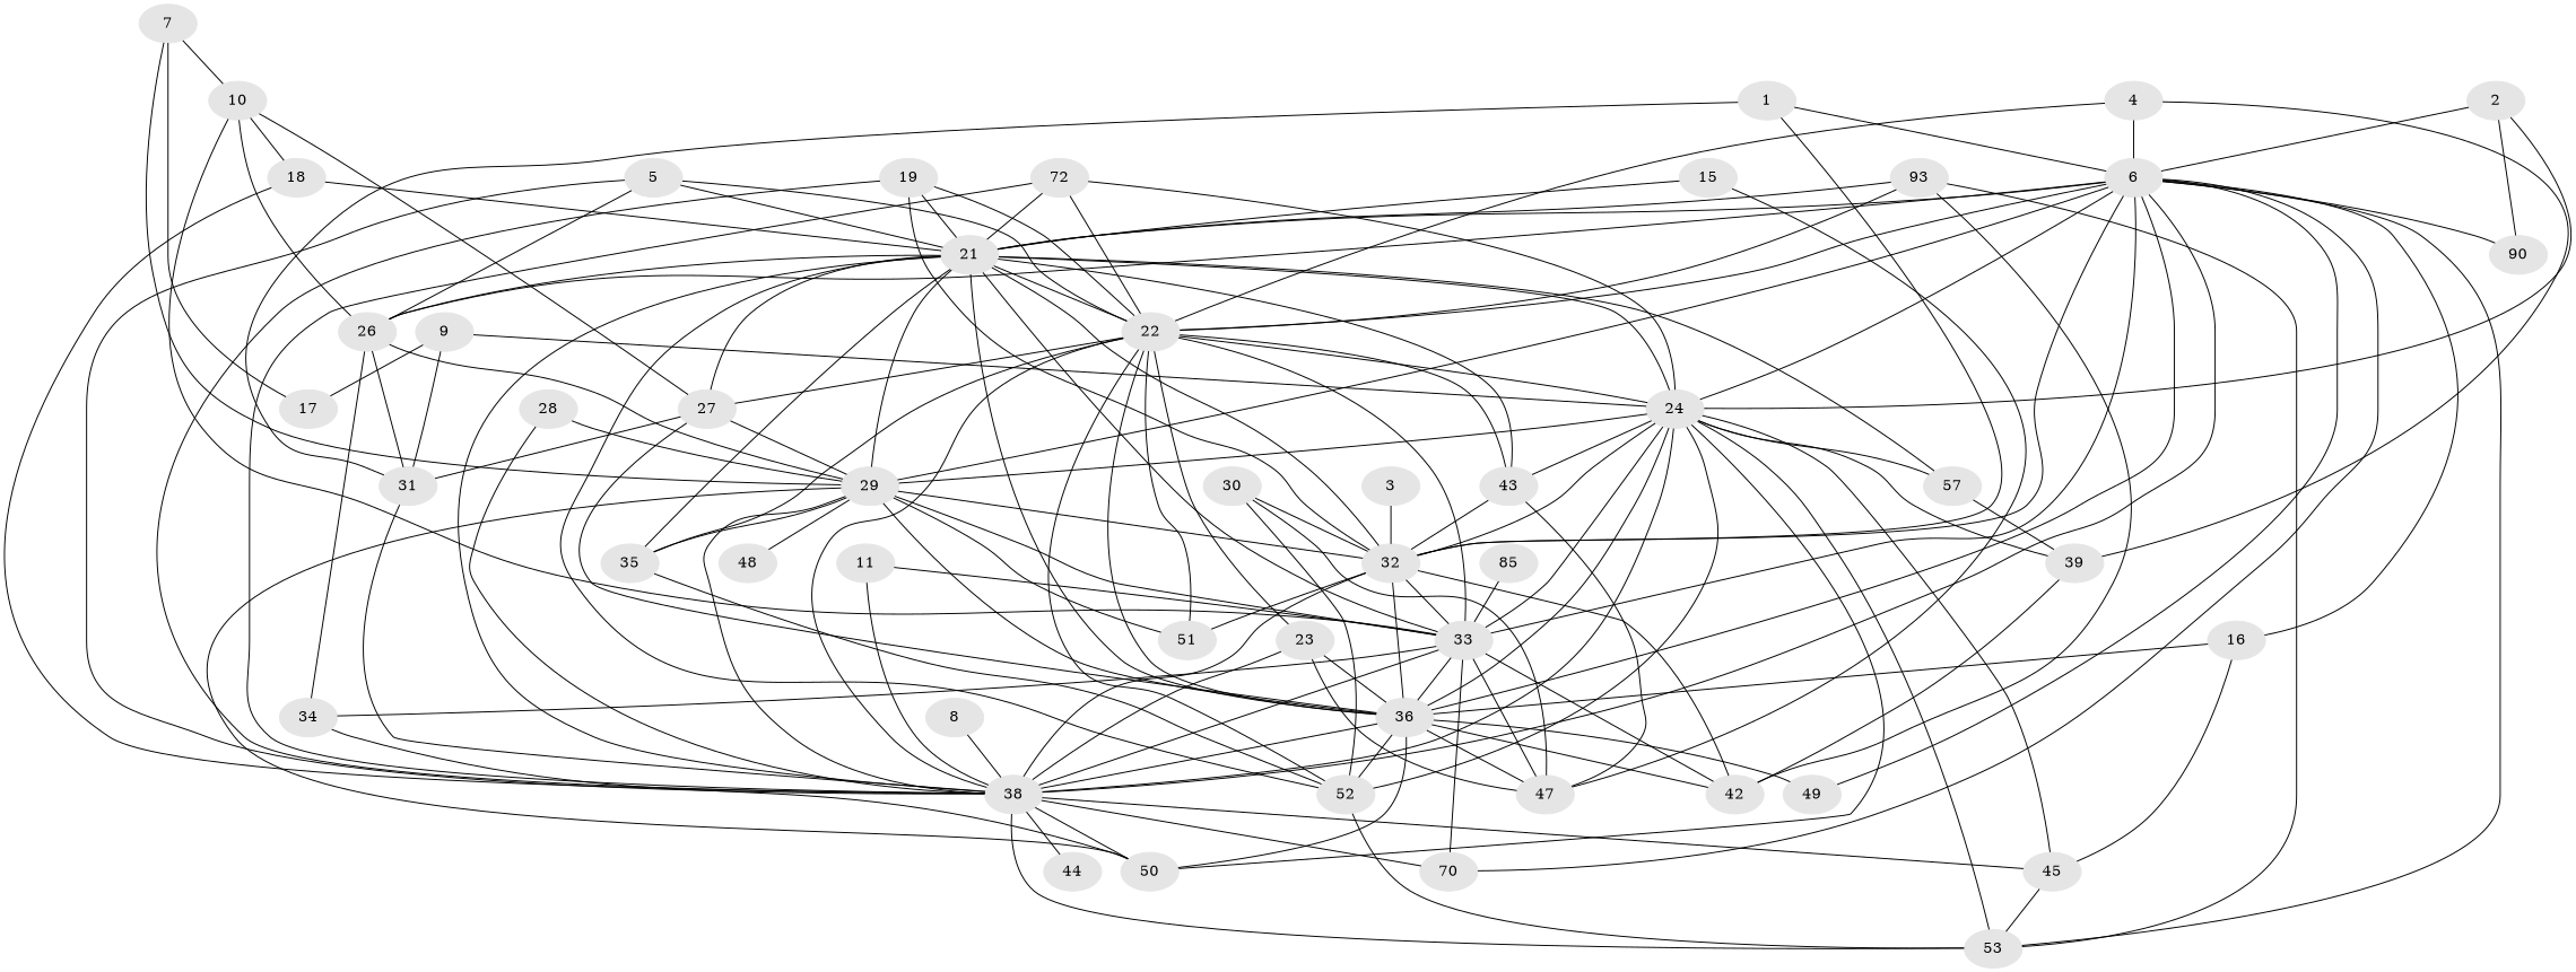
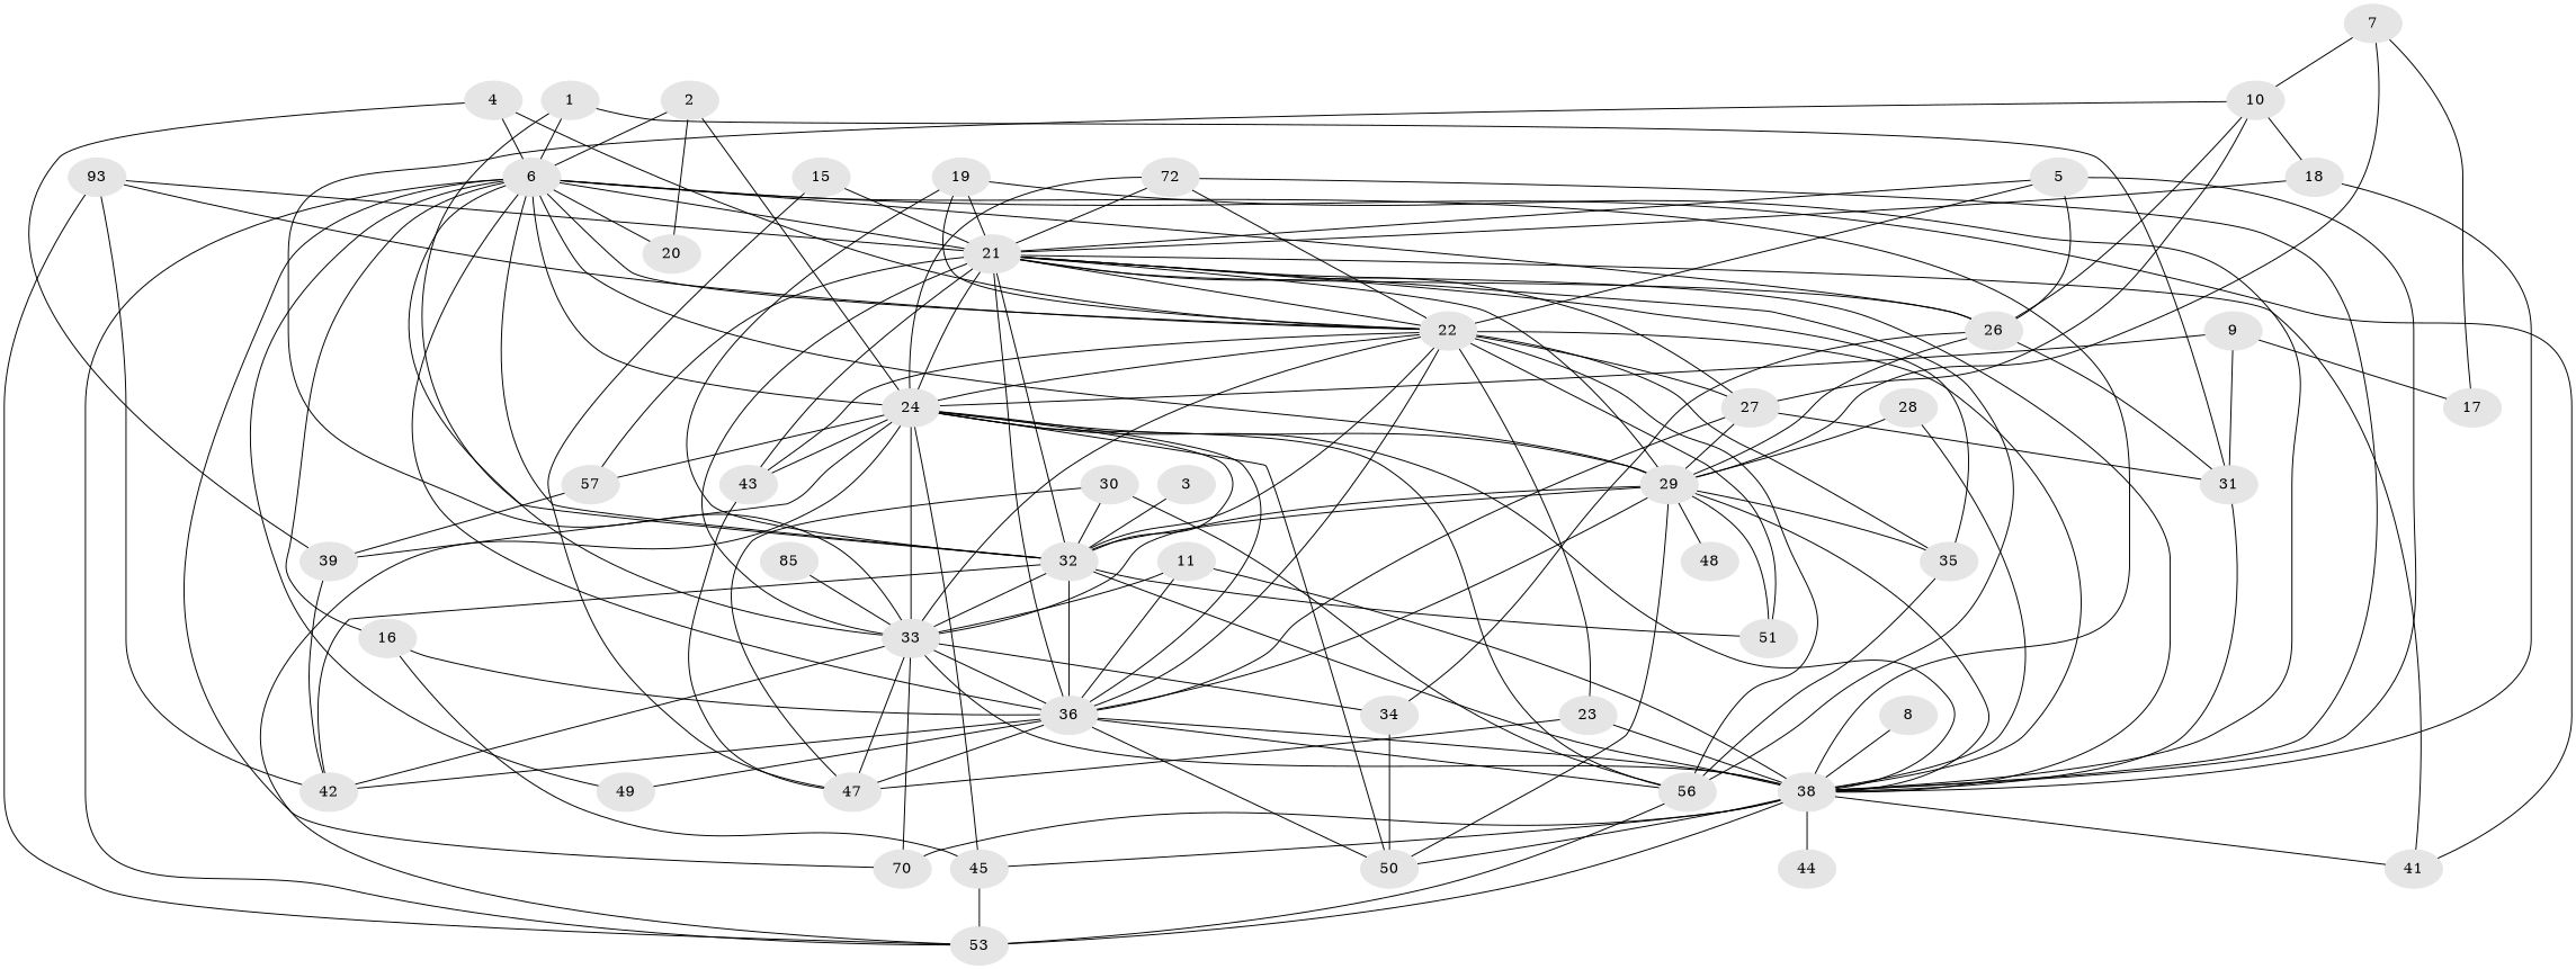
  graph {
    node [color=gray90 style=filled]
    edge [weight=1.0]
    1
    6
    31
    32
-   20 [label=90]
+   20
    24
    22
    21
    26
    38
    16
    29
    33
    36
    n15 [label=70]
+   41
    49
    53
    42
    51
    2
    39
    45
    n24 [label=57]
    43
-   52
+   52 [label=56]
    50
    3
    4
    27
    35
    23
    5
    34
    44
    48
    47
    7
    10
    17
    18
    8
    9
    11
    n45 [label=72]
    n46 [label=93]
    15
    19
    n49 [label=85]
    28
    30
    1 -- 6
    1 -- 31
    1 -- 32
    6 -- 32
    6 -- 20
    6 -- 24 [weight=2.0]
    6 -- 22
    6 -- 21 [weight=3.0]
    6 -- 26
    6 -- 38
    6 -- 16
    6 -- 29 [weight=2.0]
    6 -- 33
    6 -- 36 [weight=4.0]
    6 -- n15
+   6 -- 41
    6 -- 49
    6 -- 53
    31 -- 38
    32 -- 38 [weight=2.0]
    32 -- 33 [weight=3.0]
    32 -- 36 [weight=2.0]
    32 -- 42
    32 -- 51
    24 -- 32
    24 -- 38
    24 -- 29
    24 -- 33
    24 -- 36 [weight=2.0]
    24 -- 53 [weight=2.0]
    24 -- 39
    24 -- 45
    24 -- n24
    24 -- 43
    24 -- 52 [weight=2.0]
    24 -- 50
-   43 -- 32
+   22 -- 32
    22 -- 24
    22 -- 38 [weight=2.0]
    22 -- 33
    22 -- 36 [weight=4.0]
    22 -- 51
    22 -- 43
    22 -- 52
    22 -- 27
    22 -- 35
    22 -- 23
    21 -- 32
    21 -- 24 [weight=2.0]
    21 -- 22
    21 -- 26 [weight=2.0]
    21 -- 38
    21 -- 29
    21 -- 33 [weight=2.0]
    21 -- 36 [weight=3.0]
+   21 -- 41
    21 -- n24
    21 -- 43
    21 -- 52
    21 -- 27
    21 -- 35
    26 -- 31
    26 -- 29
    26 -- 34 [weight=2.0]
    38 -- n15 [weight=2.0]
+   38 -- 41
    38 -- 53 [weight=2.0]
    38 -- 45
    38 -- 50
    38 -- 44
    16 -- 36
    16 -- 45
    29 -- 32
    29 -- 38
    29 -- 33
    29 -- 36 [weight=3.0]
    29 -- 51
    29 -- 50
    29 -- 35 [weight=2.0]
    29 -- 48
    33 -- 38 [weight=2.0]
    33 -- 36 [weight=4.0]
    33 -- n15
    33 -- 42
    33 -- 34
    33 -- 47
    36 -- 38 [weight=2.0]
    36 -- 49
    36 -- 42
    36 -- 52
    36 -- 50 [weight=2.0]
    36 -- 47 [weight=2.0]
    2 -- 6
    2 -- 20
    2 -- 24
    39 -- 42
    45 -- 53 [weight=2.0]
    n24 -- 39
    43 -- 47
    52 -- 53
    3 -- 32
    4 -- 6
    4 -- 22
    4 -- 39
    27 -- 31
    27 -- 29
    27 -- 36
    35 -- 52
    23 -- 38
-   23 -- 36
+   11 -- 36
    23 -- 47
    5 -- 22
    5 -- 21
    5 -- 26
    5 -- 38
    34 -- 50 [weight=2.0]
    7 -- 29
    7 -- 10
    7 -- 17
    10 -- 26
    10 -- 33
    10 -- 27
    10 -- 18
    18 -- 21
    18 -- 38
    8 -- 38
    9 -- 31
    9 -- 24
    9 -- 17
    11 -- 38
    11 -- 33
    n45 -- 24
    n45 -- 22
    n45 -- 21
    n45 -- 38
    n46 -- 22
    n46 -- 21
    n46 -- 53
    n46 -- 42
    15 -- 21
    15 -- 47
    19 -- 32
    19 -- 22
    19 -- 21
    19 -- 38
    n49 -- 33
    28 -- 38
    28 -- 29
    30 -- 32
    30 -- 52
    30 -- 47
  }
